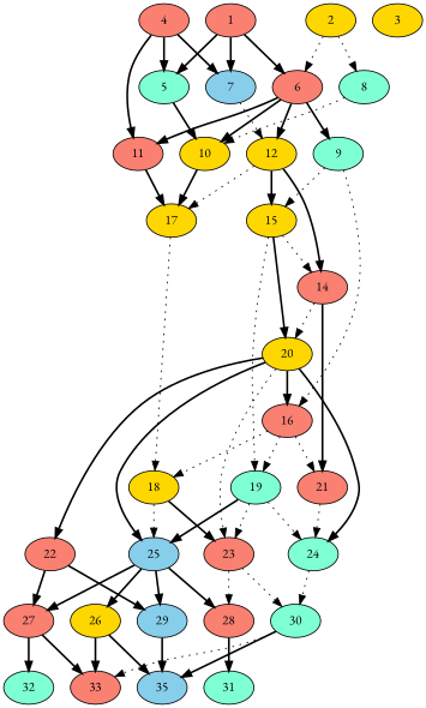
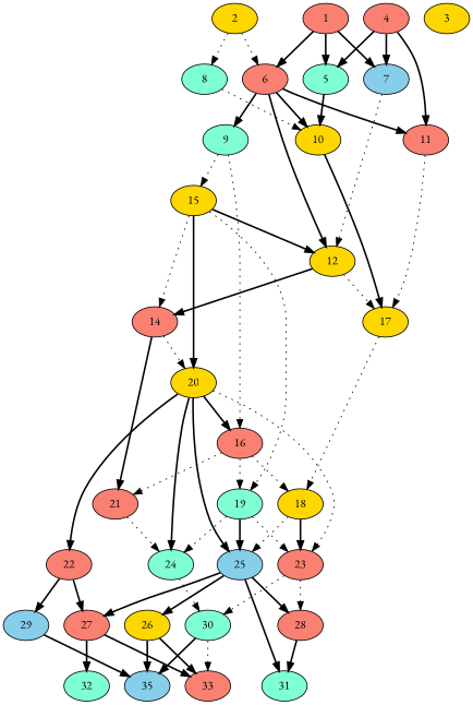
  digraph {
    fontname="EB Garamond"
    node [alpha=0.18 fillcolor=salmon fontname="EB Garamond" style=filled]
    edge [fontname="EB Garamond" style=bold]
    1 [expect_size=29709312]
    5 [alpha=0.04 expect_size=17175552 fillcolor=aquamarine]
    6 [alpha=0.20 expect_size=38786048]
    7 [alpha=0.16 expect_size=38802432 fillcolor=skyblue]
    10 [expect_size=43255808 fillcolor=gold]
    9 [alpha=0.02 expect_size=22993920 fillcolor=aquamarine]
    11 [alpha=0.03 expect_size=31751168]
    12 [alpha=0.12 expect_size=26315776 fillcolor=gold]
    17 [alpha=0.10 expect_size=46486528 fillcolor=gold]
    15 [alpha=0.14 expect_size=36575232 fillcolor=gold]
    16 [alpha=0.05 expect_size=46565376]
    14 [alpha=0.05 expect_size=17793024]
    2 [alpha=0.06 expect_size=44684288 fillcolor=gold]
    8 [alpha=0.06 expect_size=13398016 fillcolor=aquamarine]
    3 [alpha=0.10 expect_size=21698560 fillcolor=gold]
    4 [alpha=0.08 expect_size=52423680]
    20 [alpha=0.09 expect_size=9821184 fillcolor=gold]
    21 [expect_size=5388288]
    18 [expect_size=37855232 fillcolor=gold]
    19 [alpha=0.11 expect_size=51933184 fillcolor=aquamarine]
    23 [alpha=0.16 expect_size=41473024]
    25 [alpha=0.06 expect_size=24011776 fillcolor=skyblue]
    24 [alpha=0.09 expect_size=11787264 fillcolor=aquamarine]
    22 [alpha=0.03 expect_size=13328384]
    28 [alpha=0.14 expect_size=45137920]
    30 [alpha=0.04 expect_size=18416640 fillcolor=aquamarine]
    27 [alpha=0.04 expect_size=21322752]
    29 [alpha=0.11 expect_size=40600576 fillcolor=skyblue]
    26 [expect_size=9610240 fillcolor=gold]
    31 [alpha=0.08 expect_size=39828480 fillcolor=aquamarine]
    33 [alpha=0.10 expect_size=43163648]
    35 [alpha=0.10 expect_size=6832128 fillcolor=skyblue]
    32 [alpha=0.01 expect_size=34929664 fillcolor=aquamarine]
    1 -> 5
    1 -> 6
    1 -> 7
    5 -> 10
    6 -> 10
    6 -> 9
    6 -> 11
    6 -> 12
    7 -> 12 [style=dotted]
    10 -> 17
    9 -> 15 [style=dotted]
    9 -> 16 [style=dotted]
-   11 -> 17
+   11 -> 17 [style=dotted]
    12 -> 17 [style=dotted]
-   12 -> 15
+   15 -> 12
    12 -> 14
    17 -> 18 [style=dotted]
    15 -> 14 [style=dotted]
    15 -> 20
    15 -> 19 [style=dotted]
    16 -> 21 [style=dotted]
    16 -> 18 [style=dotted]
    16 -> 19 [style=dotted]
    14 -> 20 [style=dotted]
    14 -> 21
    2 -> 6 [style=dotted]
    2 -> 8 [style=dotted]
    8 -> 10 [style=dotted]
    4 -> 5
    4 -> 7
    4 -> 11
    20 -> 16
    20 -> 23 [style=dotted]
    20 -> 25
    20 -> 24
    20 -> 22
    21 -> 24 [style=dotted]
    18 -> 23
    18 -> 25 [style=dotted]
    19 -> 23 [style=dotted]
    19 -> 25
    19 -> 24 [style=dotted]
    23 -> 28 [style=dotted]
    23 -> 30 [style=dotted]
    25 -> 28
    25 -> 27
-   25 -> 29
+   25 -> 31
    25 -> 26
    24 -> 30 [style=dotted]
    22 -> 27
    22 -> 29
    28 -> 31
    30 -> 33 [style=dotted]
    30 -> 35
    27 -> 33
    27 -> 32
    29 -> 35
    26 -> 33
    26 -> 35
  }
